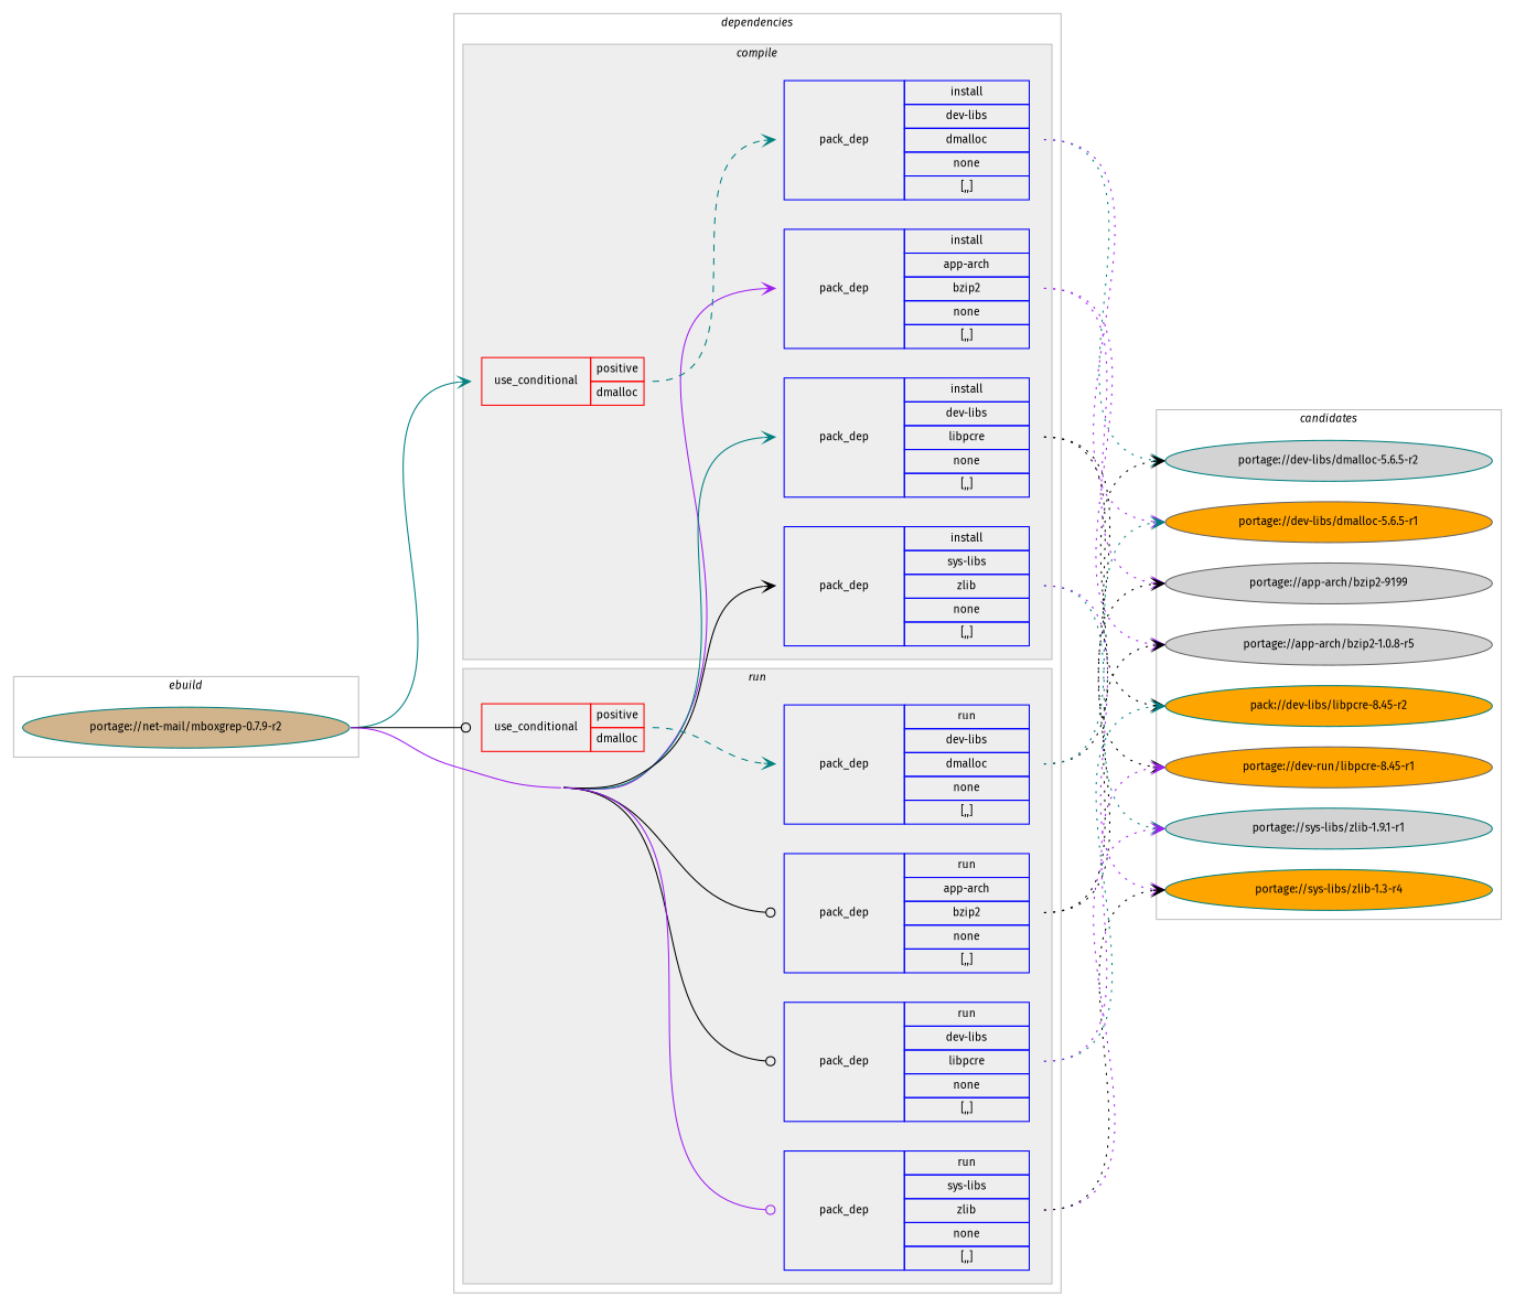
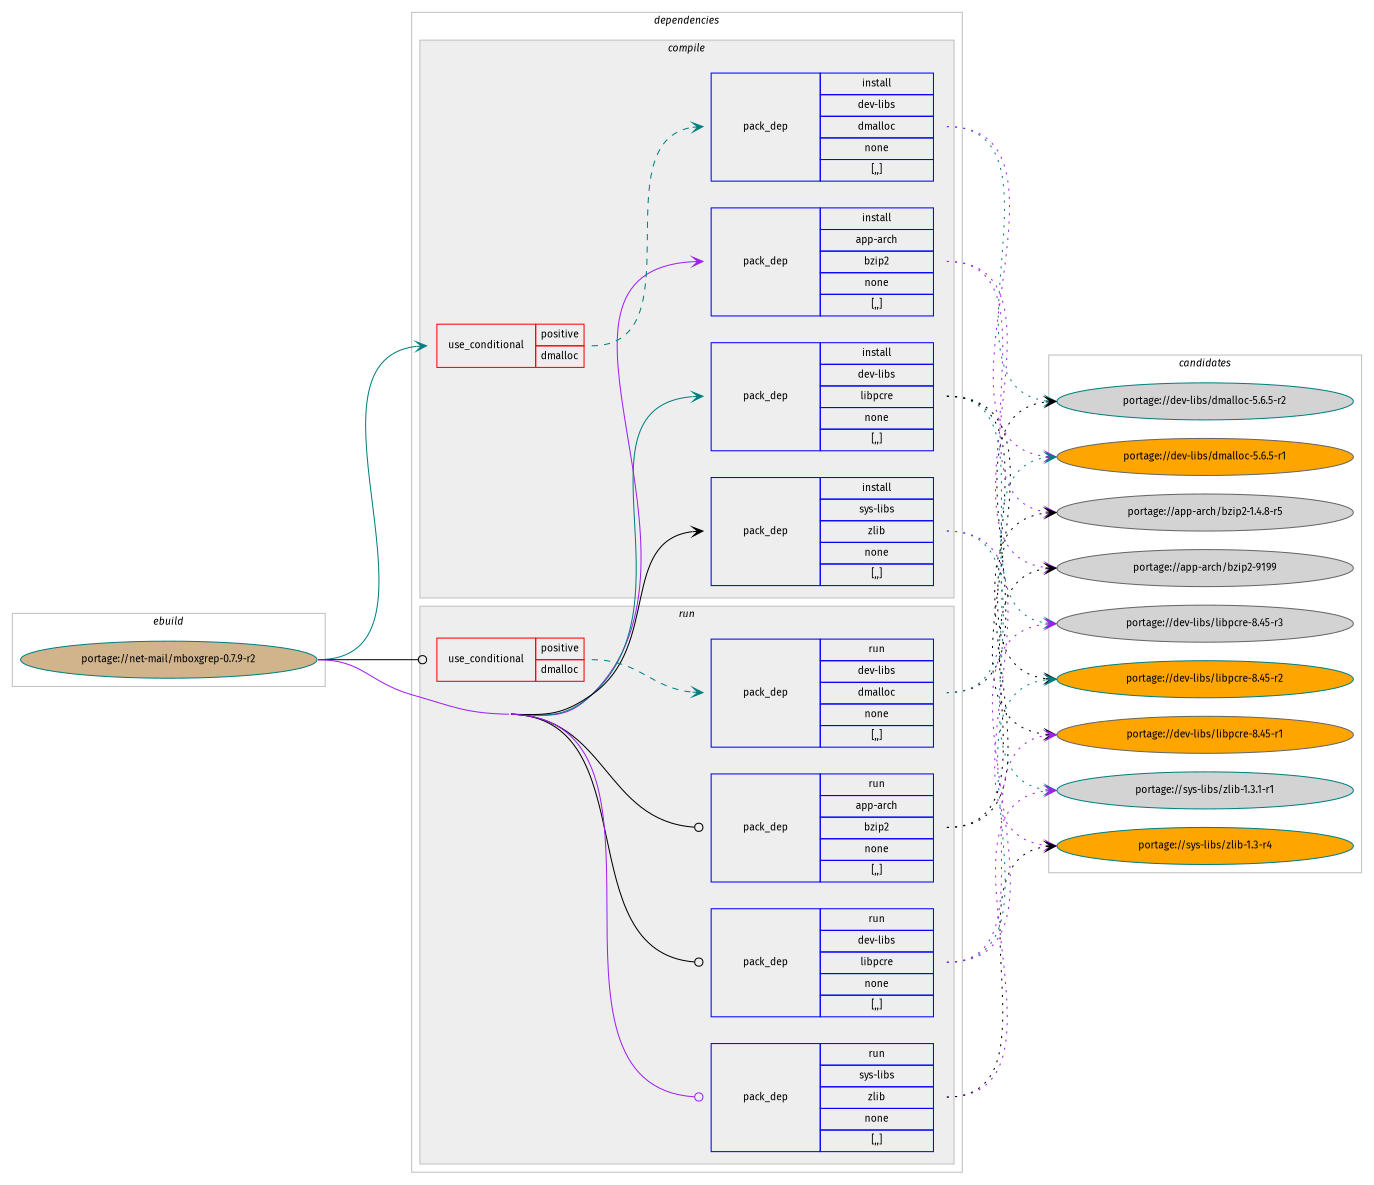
  digraph {
    compound=true
    concentrate=true
    fontname="Fira Sans"
    fontsize=10
    newrank=true
    rankdir=LR
    ranksep=1.5
    node [color=blue fontname="Fira Sans" fontsize=10]
    edge [arrowhead=vee color=black fontname="Fira Sans" headport=w style=dotted tailport=e weight=100]
    n1 [color=teal fillcolor=tan label="portage://net-mail/mboxgrep-0.7.9-r2" style=filled width=4]
    n2 [label=<<TABLE BORDER="0" CELLBORDER="1" CELLSPACING="0" CELLPADDING="4" WIDTH="220"><TR><TD ROWSPAN="6" CELLPADDING="30">pack_dep</TD></TR><TR><TD WIDTH="110">install</TD></TR><TR><TD>dev-libs</TD></TR><TR><TD>dmalloc</TD></TR><TR><TD>none</TD></TR><TR><TD>[,,]</TD></TR></TABLE>> shape=none]
    n3 [color=red label=<<TABLE BORDER="0" CELLBORDER="1" CELLSPACING="0" CELLPADDING="4"><TR><TD ROWSPAN="3" CELLPADDING="10">use_conditional</TD></TR><TR><TD>positive</TD></TR><TR><TD>dmalloc</TD></TR></TABLE>> shape=none]
    n4 [label=<<TABLE BORDER="0" CELLBORDER="1" CELLSPACING="0" CELLPADDING="4" WIDTH="220"><TR><TD ROWSPAN="6" CELLPADDING="30">pack_dep</TD></TR><TR><TD WIDTH="110">install</TD></TR><TR><TD>app-arch</TD></TR><TR><TD>bzip2</TD></TR><TR><TD>none</TD></TR><TR><TD>[,,]</TD></TR></TABLE>> shape=none]
    n5 [label=<<TABLE BORDER="0" CELLBORDER="1" CELLSPACING="0" CELLPADDING="4" WIDTH="220"><TR><TD ROWSPAN="6" CELLPADDING="30">pack_dep</TD></TR><TR><TD WIDTH="110">install</TD></TR><TR><TD>dev-libs</TD></TR><TR><TD>libpcre</TD></TR><TR><TD>none</TD></TR><TR><TD>[,,]</TD></TR></TABLE>> shape=none]
    n6 [label=<<TABLE BORDER="0" CELLBORDER="1" CELLSPACING="0" CELLPADDING="4" WIDTH="220"><TR><TD ROWSPAN="6" CELLPADDING="30">pack_dep</TD></TR><TR><TD WIDTH="110">install</TD></TR><TR><TD>sys-libs</TD></TR><TR><TD>zlib</TD></TR><TR><TD>none</TD></TR><TR><TD>[,,]</TD></TR></TABLE>> shape=none]
    n7 [label=<<TABLE BORDER="0" CELLBORDER="1" CELLSPACING="0" CELLPADDING="4" WIDTH="220"><TR><TD ROWSPAN="6" CELLPADDING="30">pack_dep</TD></TR><TR><TD WIDTH="110">run</TD></TR><TR><TD>dev-libs</TD></TR><TR><TD>dmalloc</TD></TR><TR><TD>none</TD></TR><TR><TD>[,,]</TD></TR></TABLE>> shape=none]
    n8 [color=red label=<<TABLE BORDER="0" CELLBORDER="1" CELLSPACING="0" CELLPADDING="4"><TR><TD ROWSPAN="3" CELLPADDING="10">use_conditional</TD></TR><TR><TD>positive</TD></TR><TR><TD>dmalloc</TD></TR></TABLE>> shape=none]
    n9 [label=<<TABLE BORDER="0" CELLBORDER="1" CELLSPACING="0" CELLPADDING="4" WIDTH="220"><TR><TD ROWSPAN="6" CELLPADDING="30">pack_dep</TD></TR><TR><TD WIDTH="110">run</TD></TR><TR><TD>app-arch</TD></TR><TR><TD>bzip2</TD></TR><TR><TD>none</TD></TR><TR><TD>[,,]</TD></TR></TABLE>> shape=none]
    n10 [label=<<TABLE BORDER="0" CELLBORDER="1" CELLSPACING="0" CELLPADDING="4" WIDTH="220"><TR><TD ROWSPAN="6" CELLPADDING="30">pack_dep</TD></TR><TR><TD WIDTH="110">run</TD></TR><TR><TD>dev-libs</TD></TR><TR><TD>libpcre</TD></TR><TR><TD>none</TD></TR><TR><TD>[,,]</TD></TR></TABLE>> shape=none]
    n11 [label=<<TABLE BORDER="0" CELLBORDER="1" CELLSPACING="0" CELLPADDING="4" WIDTH="220"><TR><TD ROWSPAN="6" CELLPADDING="30">pack_dep</TD></TR><TR><TD WIDTH="110">run</TD></TR><TR><TD>sys-libs</TD></TR><TR><TD>zlib</TD></TR><TR><TD>none</TD></TR><TR><TD>[,,]</TD></TR></TABLE>> shape=none]
    n12 [color=teal fillcolor=lightgrey label="portage://dev-libs/dmalloc-5.6.5-r2" style=filled width=4]
    n13 [color=gray40 fillcolor=orange label="portage://dev-libs/dmalloc-5.6.5-r1" style=filled width=4]
    n14 [color=gray40 fillcolor=lightgrey label="portage://app-arch/bzip2-9199" style=filled width=4]
-   n15 [color=gray40 fillcolor=lightgrey label="portage://app-arch/bzip2-1.0.8-r5" style=filled width=4]
-   n17 [color=teal fillcolor=orange label="pack://dev-libs/libpcre-8.45-r2" style=filled width=4]
-   n18 [color=gray40 fillcolor=orange label="portage://dev-run/libpcre-8.45-r1" style=filled width=4]
-   n19 [color=teal fillcolor=lightgrey label="portage://sys-libs/zlib-1.9.1-r1" style=filled width=4]
+   n15 [color=gray40 fillcolor=lightgrey label="portage://app-arch/bzip2-1.4.8-r5" style=filled width=4]
+   n16 [color=gray40 fillcolor=lightgrey label="portage://dev-libs/libpcre-8.45-r3" style=filled width=4]
+   n17 [color=teal fillcolor=orange label="portage://dev-libs/libpcre-8.45-r2" style=filled width=4]
+   n18 [color=gray40 fillcolor=orange label="portage://dev-libs/libpcre-8.45-r1" style=filled width=4]
+   n19 [color=teal fillcolor=lightgrey label="portage://sys-libs/zlib-1.3.1-r1" style=filled width=4]
    n20 [color=teal fillcolor=orange label="portage://sys-libs/zlib-1.3-r4" style=filled width=4]
    subgraph cluster_1 {
      color=gray
      label=<<i>ebuild</i>>
      n1
    }
    subgraph cluster_2 {
      color=gray
      label=<<i>dependencies</i>>
      subgraph cluster_3 {
        color=gray
        fillcolor="#eeeeee"
        label=<<i>compile</i>>
        style=filled
        subgraph sub_4 {
          color=gray
          fillcolor="#eeeeee"
          label=<<i>compile</i>>
          style=filled
          n3
          subgraph sub_5 {
            color=gray
            fillcolor="#eeeeee"
            label=<<i>compile</i>>
            style=filled
            n2
          }
        }
        subgraph sub_6 {
          color=gray
          fillcolor="#eeeeee"
          label=<<i>compile</i>>
          style=filled
          n4
        }
        subgraph sub_7 {
          color=gray
          fillcolor="#eeeeee"
          label=<<i>compile</i>>
          style=filled
          n5
        }
        subgraph sub_8 {
          color=gray
          fillcolor="#eeeeee"
          label=<<i>compile</i>>
          style=filled
          n6
        }
      }
      subgraph cluster_9 {
        color=gray
        fillcolor="#eeeeee"
        label=<<i>compile and run</i>>
        style=filled
      }
      subgraph cluster_10 {
        color=gray
        fillcolor="#eeeeee"
        label=<<i>run</i>>
        style=filled
        subgraph sub_11 {
          color=gray
          fillcolor="#eeeeee"
          label=<<i>run</i>>
          style=filled
          n8
          subgraph sub_12 {
            color=gray
            fillcolor="#eeeeee"
            label=<<i>run</i>>
            style=filled
            n7
          }
        }
        subgraph sub_13 {
          color=gray
          fillcolor="#eeeeee"
          label=<<i>run</i>>
          style=filled
          n9
        }
        subgraph sub_14 {
          color=gray
          fillcolor="#eeeeee"
          label=<<i>run</i>>
          style=filled
          n10
        }
        subgraph sub_15 {
          color=gray
          fillcolor="#eeeeee"
          label=<<i>run</i>>
          style=filled
          n11
        }
      }
    }
    subgraph cluster_16 {
      color=gray
      label=<<i>candidates</i>>
      rank=same
      subgraph sub_17 {
        color=black
        label=<<i>candidates</i>>
        nodesep=1
        rank=same
        n12
        n13
      }
      subgraph sub_18 {
        color=black
        label=<<i>candidates</i>>
        nodesep=1
        rank=same
        n14
        n15
      }
      subgraph sub_19 {
        color=black
        label=<<i>candidates</i>>
        nodesep=1
        rank=same
+       n16
        n17
        n18
      }
      subgraph sub_20 {
        color=black
        label=<<i>candidates</i>>
        nodesep=1
        rank=same
        n19
        n20
      }
      subgraph sub_21 {
        color=black
        label=<<i>candidates</i>>
        nodesep=1
        rank=same
        n12
        n13
      }
      subgraph sub_22 {
        color=black
        label=<<i>candidates</i>>
        nodesep=1
        rank=same
        n19
        n20
      }
      subgraph sub_23 {
        color=black
        label=<<i>candidates</i>>
        nodesep=1
        rank=same
        n14
        n15
      }
      subgraph sub_24 {
        color=black
        label=<<i>candidates</i>>
        nodesep=1
        rank=same
+       n16
        n17
        n18
      }
    }
    n1 -> n3 [color=teal style=solid weight=20]
    n1 -> n4 [color=purple style=solid weight=20]
    n1 -> n5 [color=teal style=solid weight=20]
    n1 -> n6 [style=solid weight=20]
    n1 -> n8 [arrowhead=odot style=solid weight=20]
    n1 -> n9 [arrowhead=odot style=solid weight=20]
    n1 -> n10 [arrowhead=odot style=solid weight=20]
    n1 -> n11 [arrowhead=odot color=purple style=solid weight=20]
    n2 -> n12 [color=teal]
    n2 -> n13 [color=purple]
    n3 -> n2 [color=teal style=dashed weight=20]
    n4 -> n14 [color=purple]
    n4 -> n15 [color=purple]
+   n5 -> n16 [color=teal]
    n5 -> n17
    n5 -> n18
    n6 -> n19 [color=teal]
    n6 -> n20 [color=purple]
    n7 -> n12
    n7 -> n13 [color=teal]
    n8 -> n7 [color=teal style=dashed weight=20]
    n9 -> n14
    n9 -> n15
+   n10 -> n16 [color=purple]
    n10 -> n17 [color=teal]
    n10 -> n18 [color=purple]
    n11 -> n19 [color=purple]
    n11 -> n20
  }
